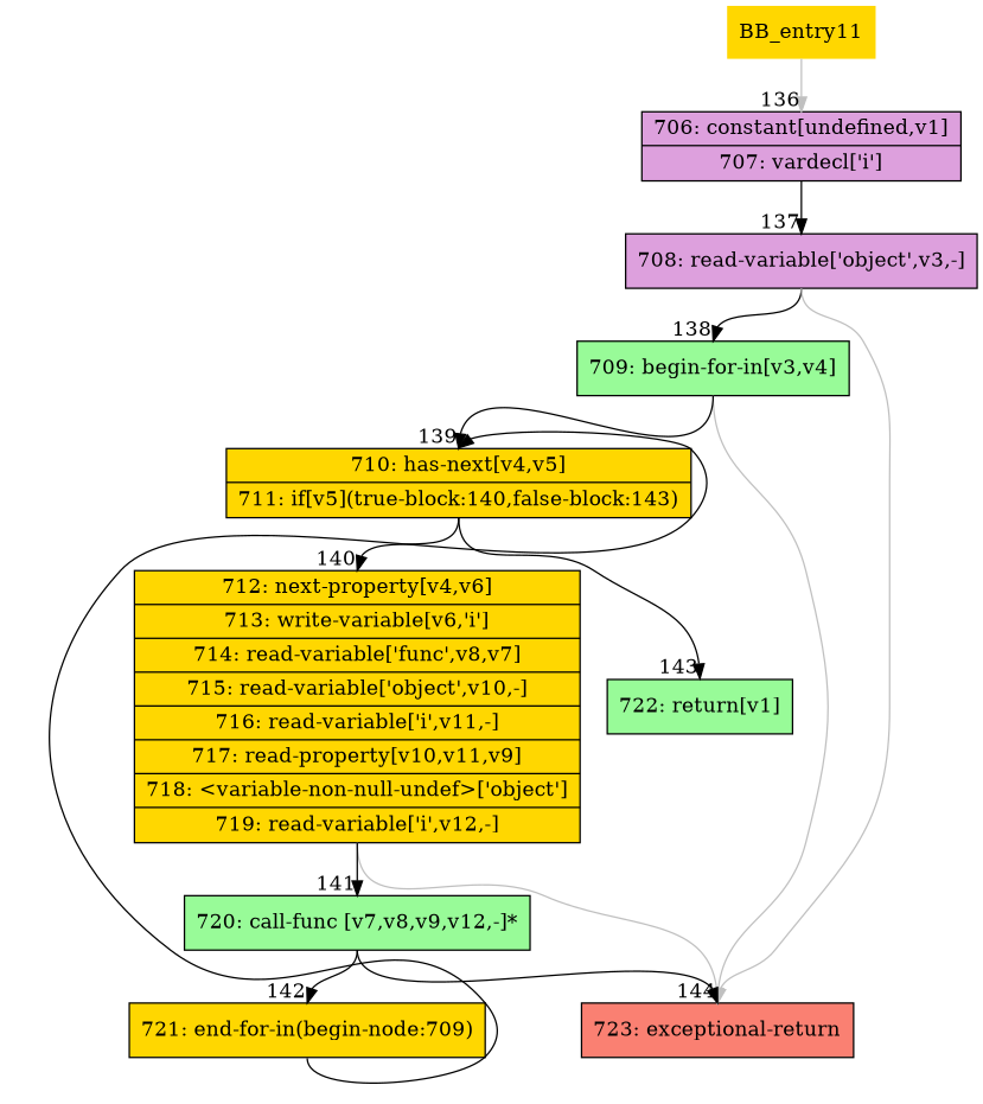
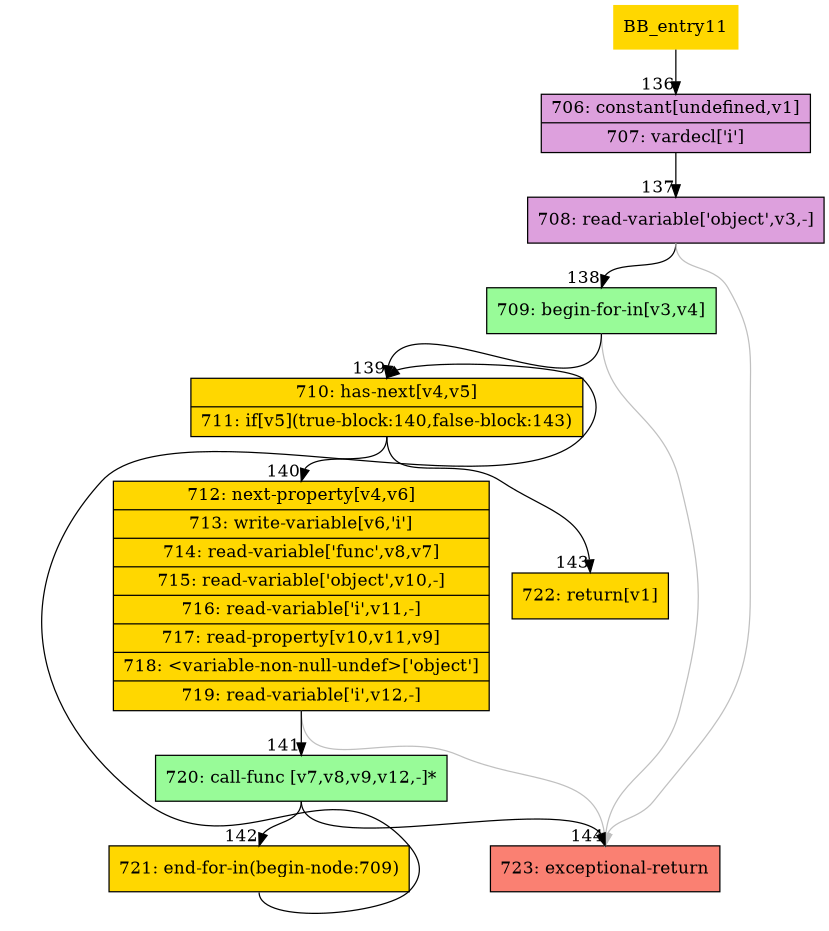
  digraph {
    rankdir=TD
    node [fillcolor=gold shape=record style=filled]
    edge [headport=n tailport=s]
    BB_entry11 [shape=none]
    n2 [fillcolor=plum label="{706: constant[undefined,v1]|707: vardecl['i']}"]
    n3 [fillcolor=plum label="{708: read-variable['object',v3,-]}"]
    n4 [fillcolor=palegreen label="{709: begin-for-in[v3,v4]}"]
    n5 [fillcolor=salmon label="{723: exceptional-return}"]
    n6 [label="{710: has-next[v4,v5]|711: if[v5](true-block:140,false-block:143)}"]
    n7 [label="{712: next-property[v4,v6]|713: write-variable[v6,'i']|714: read-variable['func',v8,v7]|715: read-variable['object',v10,-]|716: read-variable['i',v11,-]|717: read-property[v10,v11,v9]|718: \<variable-non-null-undef\>['object']|719: read-variable['i',v12,-]}"]
-   n8 [fillcolor=palegreen label="{722: return[v1]}"]
+   n8 [label="{722: return[v1]}"]
    n9 [fillcolor=palegreen label="{720: call-func [v7,v8,v9,v12,-]*}"]
    n10 [label="{721: end-for-in(begin-node:709)}"]
-   BB_entry11 -> n2 [headlabel="    136" color=gray]
+   BB_entry11 -> n2 [headlabel="    136"]
    n2 -> n3 [headlabel="      137"]
    n3 -> n4 [headlabel="      138"]
    n3 -> n5 [color=gray headlabel="      144"]
    n4 -> n5 [color=gray]
    n4 -> n6 [headlabel="      139"]
    n6 -> n7 [headlabel="      140"]
    n6 -> n8 [headlabel="      143"]
    n7 -> n5 [color=gray]
    n7 -> n9 [headlabel="      141"]
    n9 -> n5 [color=black]
    n9 -> n10 [headlabel="      142"]
    n10 -> n6
  }
